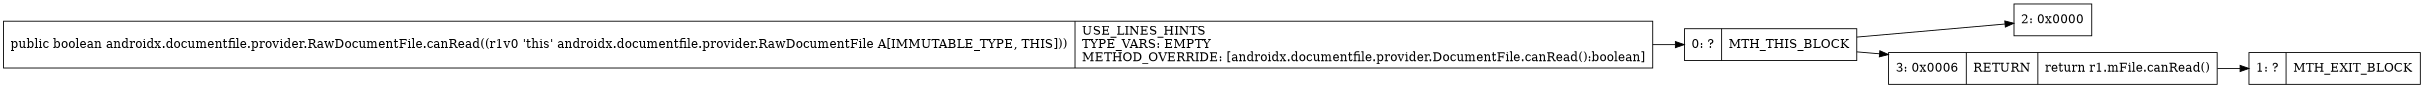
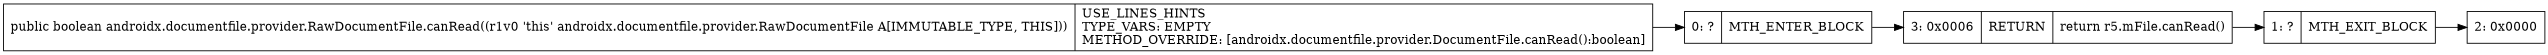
  digraph {
    rankdir=LR
    node [shape=record]
-   n1 [label="{0\:\ ?|MTH_THIS_BLOCK\l}"]
+   n1 [label="{0\:\ ?|MTH_ENTER_BLOCK\l}"]
    n2 [label="{2\:\ 0x0000}"]
-   n3 [label="{3\:\ 0x0006|RETURN\l|return r1.mFile.canRead()\l}"]
+   n3 [label="{3\:\ 0x0006|RETURN\l|return r5.mFile.canRead()\l}"]
    n4 [label="{1\:\ ?|MTH_EXIT_BLOCK\l}"]
    n5 [label="{public boolean androidx.documentfile.provider.RawDocumentFile.canRead((r1v0 'this' androidx.documentfile.provider.RawDocumentFile A[IMMUTABLE_TYPE, THIS]))  | USE_LINES_HINTS\lTYPE_VARS: EMPTY\lMETHOD_OVERRIDE: [androidx.documentfile.provider.DocumentFile.canRead():boolean]\l}"]
-   n1 -> n2
+   n4 -> n2
    n1 -> n3
    n3 -> n4
    n5 -> n1
  }
